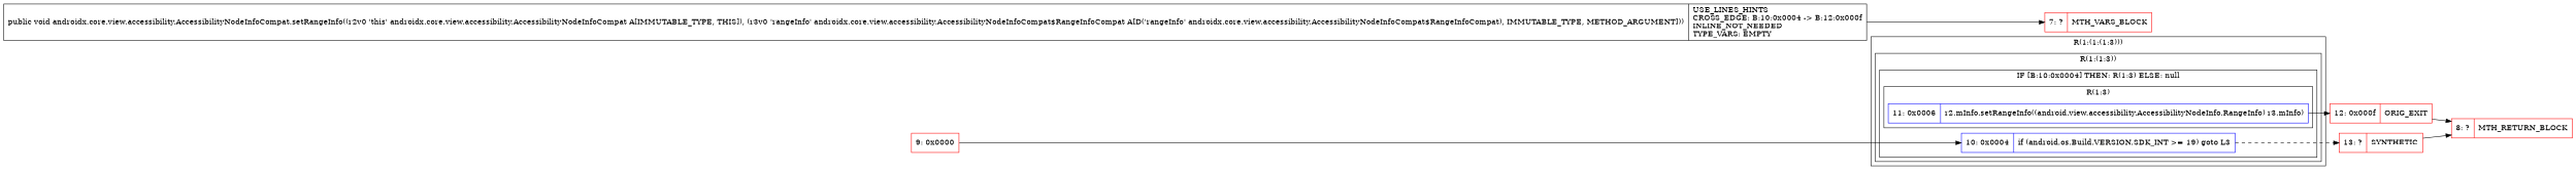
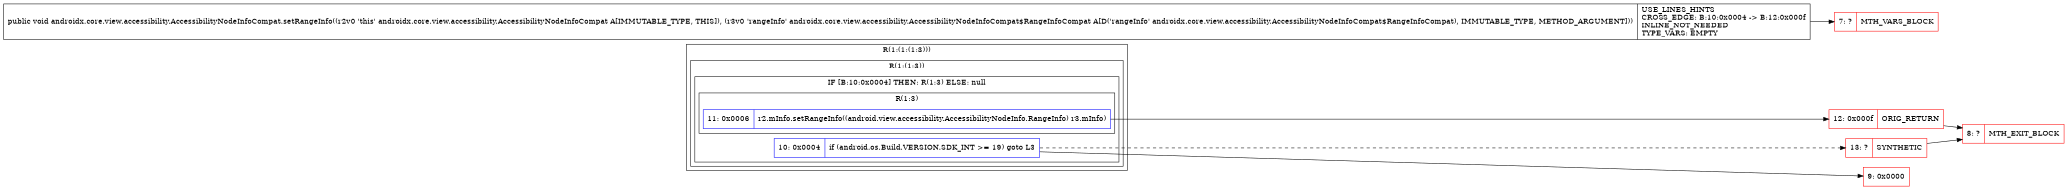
  digraph {
    rankdir=LR
    node [color=red shape=record]
    n1 [color=blue label="{11\:\ 0x0006|r2.mInfo.setRangeInfo((android.view.accessibility.AccessibilityNodeInfo.RangeInfo) r3.mInfo)\l}"]
    n2 [color=blue label="{10\:\ 0x0004|if (android.os.Build.VERSION.SDK_INT \>= 19) goto L3\l}"]
-   n3 [label="{12\:\ 0x000f|ORIG_EXIT\l}"]
+   n3 [label="{12\:\ 0x000f|ORIG_RETURN\l}"]
    n4 [label="{13\:\ ?|SYNTHETIC\l}"]
-   n5 [label="{8\:\ ?|MTH_RETURN_BLOCK\l}"]
+   n5 [label="{8\:\ ?|MTH_EXIT_BLOCK\l}"]
    n6 [label="{7\:\ ?|MTH_VARS_BLOCK\l}"]
    n7 [label="{9\:\ 0x0000}"]
    n8 [label="{public void androidx.core.view.accessibility.AccessibilityNodeInfoCompat.setRangeInfo((r2v0 'this' androidx.core.view.accessibility.AccessibilityNodeInfoCompat A[IMMUTABLE_TYPE, THIS]), (r3v0 'rangeInfo' androidx.core.view.accessibility.AccessibilityNodeInfoCompat$RangeInfoCompat A[D('rangeInfo' androidx.core.view.accessibility.AccessibilityNodeInfoCompat$RangeInfoCompat), IMMUTABLE_TYPE, METHOD_ARGUMENT]))  | USE_LINES_HINTS\lCROSS_EDGE: B:10:0x0004 \-\> B:12:0x000f\lINLINE_NOT_NEEDED\lTYPE_VARS: EMPTY\l}" color=""]
    subgraph cluster_1 {
      label="R(1:(1:(1:3)))"
      subgraph cluster_2 {
        label="R(1:(1:3))"
        subgraph cluster_3 {
          label="IF [B:10:0x0004] THEN: R(1:3) ELSE: null"
          n2
          subgraph cluster_4 {
            label="R(1:3)"
            n1
          }
        }
      }
    }
    n1 -> n3
    n2 -> n4 [style=dashed]
    n3 -> n5
    n4 -> n5
-   n7 -> n2
+   n2 -> n7
    n8 -> n6
  }
